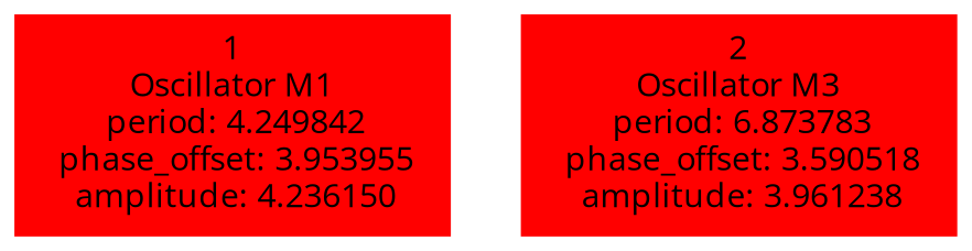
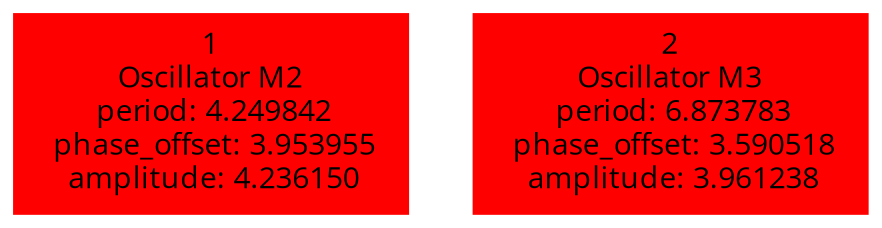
  digraph {
    forcelabels=true
    fontname="Open Sans"
    node [color=red fontsize=8 shape=box style=filled fontname="Open Sans"]
-   n1 [label=<1<BR />Oscillator M1<BR /> period: 4.249842<BR /> phase_offset: 3.953955<BR /> amplitude: 4.236150>]
+   n1 [label=<1<BR />Oscillator M2<BR /> period: 4.249842<BR /> phase_offset: 3.953955<BR /> amplitude: 4.236150>]
    n2 [label=<2<BR />Oscillator M3<BR /> period: 6.873783<BR /> phase_offset: 3.590518<BR /> amplitude: 3.961238>]
  }
